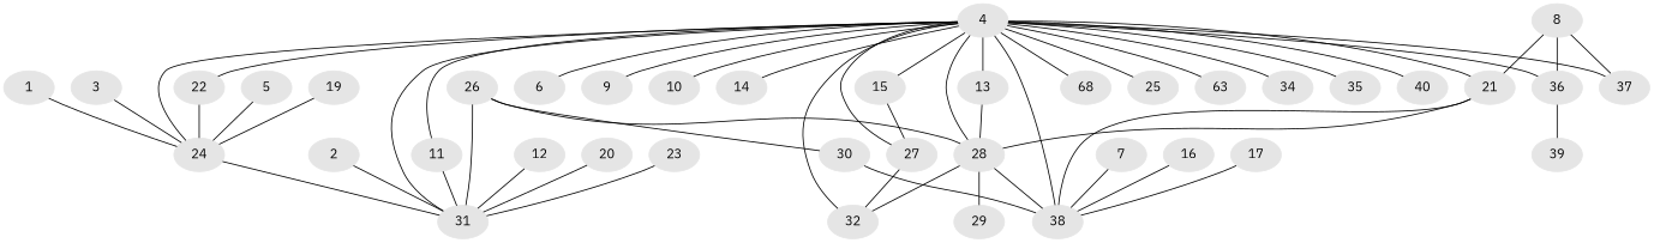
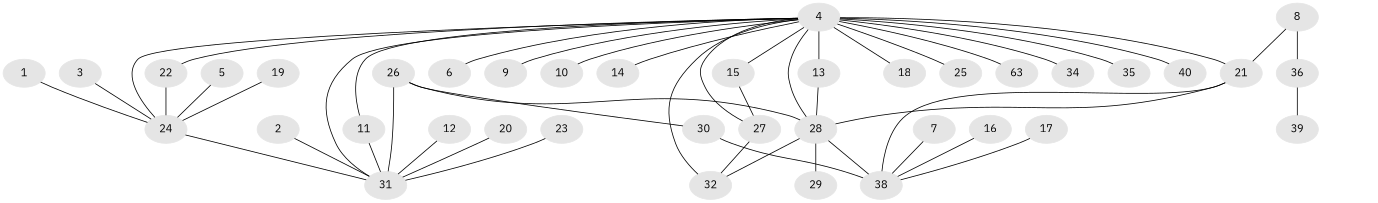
  graph {
    fontname="IBM Plex Sans"
    node [color=gray90 fontname="IBM Plex Sans" style=filled]
    edge [fontname="IBM Plex Sans" weight=1.0]
    1
    24
    31
    2
    3
    4
    6
    9
    10
    11
    14
    15
-   18 [label=68]
+   18
    21
    22
    25
    27
    28
    32
    n20 [label=63]
    34
    35
    36
-   37
    38
    40
    13
    26
    30
    29
    39
    5
    7
    8
    12
    16
    17
    19
    20
    23
    1 -- 24
    24 -- 31
    2 -- 31
    3 -- 24
    4 -- 24
    4 -- 31
    4 -- 6
    4 -- 9
    4 -- 10
    4 -- 11
    4 -- 14
    4 -- 15
    4 -- 18
    4 -- 21 [weight=2.0]
    4 -- 22
    4 -- 25
    4 -- 27
    4 -- 28 [weight=3.0]
    4 -- 32 [weight=2.0]
    4 -- n20
    4 -- 34 [weight=2.0]
    4 -- 35 [weight=2.0]
-   4 -- 36
-   4 -- 37 [weight=2.0]
-   4 -- 38 [weight=2.0]
    4 -- 40
    4 -- 13
    11 -- 31
    15 -- 27
    21 -- 28
    21 -- 38
    22 -- 24
    27 -- 32
    28 -- 32
    28 -- 38
    28 -- 29
    36 -- 39
    13 -- 28
    26 -- 31
    26 -- 28
    26 -- 30
    30 -- 38
    5 -- 24
    7 -- 38
    8 -- 21
    8 -- 36
-   8 -- 37
    12 -- 31
    16 -- 38
    17 -- 38
    19 -- 24
    20 -- 31
    23 -- 31
  }
